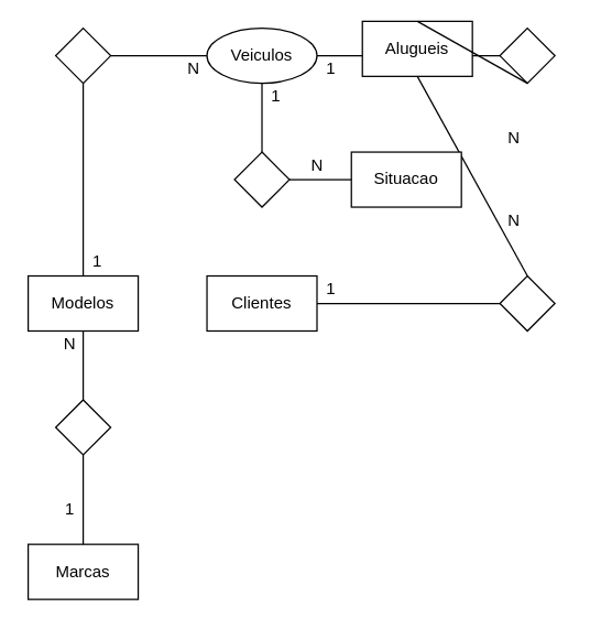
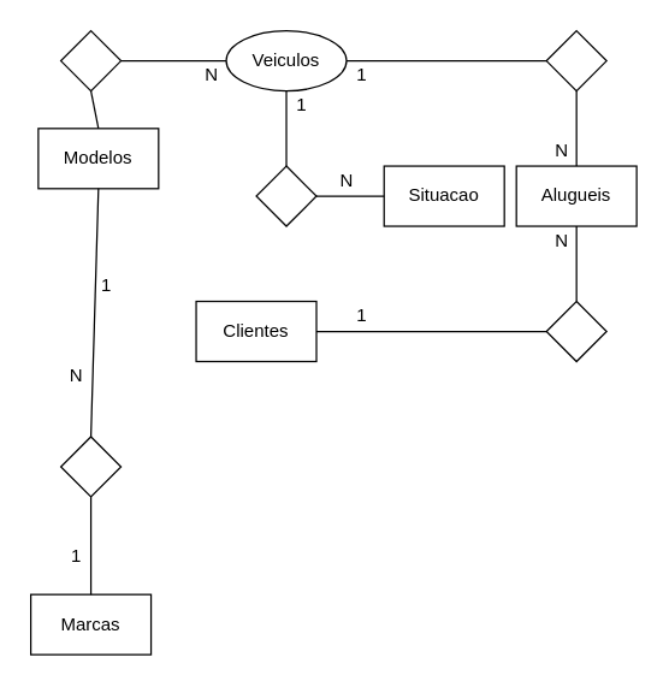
  <mxCell id="0" />
  <mxCell id="1" parent="0" />
  <mxCell id="2" value="Veiculos" style="ellipse;whiteSpace=wrap;html=1;" vertex="1" parent="1"><mxGeometry x="150" y="20" width="80" height="40" as="geometry" /></mxCell>
- <mxCell id="3" value="Modelos" style="rounded=0;whiteSpace=wrap;html=1;" vertex="1" parent="1"><mxGeometry x="20" y="200" width="80" height="40" as="geometry" /></mxCell>
+ <mxCell id="3" value="Modelos" style="rounded=0;whiteSpace=wrap;html=1;" vertex="1" parent="1"><mxGeometry x="25" y="85" width="80" height="40" as="geometry" /></mxCell>
  <mxCell id="4" value="" style="rhombus;whiteSpace=wrap;html=1;" vertex="1" parent="1"><mxGeometry x="40" y="20" width="40" height="40" as="geometry" /></mxCell>
  <mxCell id="5" value="" style="endArrow=none;html=1;entryX=0;entryY=0.5;entryDx=0;entryDy=0;exitX=1;exitY=0.5;exitDx=0;exitDy=0;" edge="1" parent="1" source="4" target="2"><mxGeometry width="50" height="50" relative="1" as="geometry"><mxPoint x="20" y="270" as="sourcePoint" /><mxPoint x="70" y="220" as="targetPoint" /></mxGeometry></mxCell>
  <mxCell id="6" value="" style="endArrow=none;html=1;entryX=0.5;entryY=1;entryDx=0;entryDy=0;exitX=0.5;exitY=0;exitDx=0;exitDy=0;" edge="1" parent="1" source="3" target="4"><mxGeometry width="50" height="50" relative="1" as="geometry"><mxPoint x="310" y="169" as="sourcePoint" /><mxPoint x="320" y="40" as="targetPoint" /></mxGeometry></mxCell>
  <mxCell id="7" value="" style="rhombus;whiteSpace=wrap;html=1;" vertex="1" parent="1"><mxGeometry x="40" y="290" width="40" height="40" as="geometry" /></mxCell>
  <mxCell id="8" value="" style="endArrow=none;html=1;entryX=0.5;entryY=1;entryDx=0;entryDy=0;exitX=0.5;exitY=0;exitDx=0;exitDy=0;" edge="1" parent="1" source="7" target="3"><mxGeometry width="50" height="50" relative="1" as="geometry"><mxPoint x="20" y="360" as="sourcePoint" /><mxPoint x="70" y="310" as="targetPoint" /></mxGeometry></mxCell>
  <mxCell id="9" value="Marcas" style="rounded=0;whiteSpace=wrap;html=1;" vertex="1" parent="1"><mxGeometry x="20" y="395" width="80" height="40" as="geometry" /></mxCell>
  <mxCell id="10" value="" style="endArrow=none;html=1;entryX=0.5;entryY=1;entryDx=0;entryDy=0;exitX=0.5;exitY=0;exitDx=0;exitDy=0;" edge="1" parent="1" source="9" target="7"><mxGeometry width="50" height="50" relative="1" as="geometry"><mxPoint x="20" y="450" as="sourcePoint" /><mxPoint x="70" y="400" as="targetPoint" /></mxGeometry></mxCell>
- <mxCell id="11" value="Clientes" style="rounded=0;whiteSpace=wrap;html=1;" vertex="1" parent="1"><mxGeometry x="150" y="200" width="80" height="40" as="geometry" /></mxCell>
+ <mxCell id="11" value="Clientes" style="rounded=0;whiteSpace=wrap;html=1;" vertex="1" parent="1"><mxGeometry x="130" y="200" width="80" height="40" as="geometry" /></mxCell>
  <mxCell id="12" value="" style="rhombus;whiteSpace=wrap;html=1;" vertex="1" parent="1"><mxGeometry x="363" y="20" width="40" height="40" as="geometry" /></mxCell>
  <mxCell id="13" value="" style="endArrow=none;html=1;entryX=1;entryY=0.5;entryDx=0;entryDy=0;exitX=0;exitY=0.5;exitDx=0;exitDy=0;" edge="1" parent="1" source="12" target="2"><mxGeometry width="50" height="50" relative="1" as="geometry"><mxPoint x="40" y="490" as="sourcePoint" /><mxPoint x="90" y="440" as="targetPoint" /></mxGeometry></mxCell>
- <mxCell id="14" value="Alugueis" style="rounded=0;whiteSpace=wrap;html=1;" vertex="1" parent="1"><mxGeometry x="263" y="15" width="80" height="40" as="geometry" /></mxCell>
+ <mxCell id="14" value="Alugueis" style="rounded=0;whiteSpace=wrap;html=1;" vertex="1" parent="1"><mxGeometry x="343" y="110" width="80" height="40" as="geometry" /></mxCell>
  <mxCell id="15" value="" style="endArrow=none;html=1;entryX=0.5;entryY=1;entryDx=0;entryDy=0;exitX=0.5;exitY=0;exitDx=0;exitDy=0;" edge="1" parent="1" source="14" target="12"><mxGeometry width="50" height="50" relative="1" as="geometry"><mxPoint x="40" y="490" as="sourcePoint" /><mxPoint x="90" y="440" as="targetPoint" /></mxGeometry></mxCell>
  <mxCell id="16" value="" style="rhombus;whiteSpace=wrap;html=1;" vertex="1" parent="1"><mxGeometry x="363" y="200" width="40" height="40" as="geometry" /></mxCell>
  <mxCell id="17" value="" style="endArrow=none;html=1;entryX=1;entryY=0.5;entryDx=0;entryDy=0;exitX=0;exitY=0.5;exitDx=0;exitDy=0;" edge="1" parent="1" source="16" target="11"><mxGeometry width="50" height="50" relative="1" as="geometry"><mxPoint x="40" y="490" as="sourcePoint" /><mxPoint x="90" y="440" as="targetPoint" /></mxGeometry></mxCell>
  <mxCell id="18" value="" style="endArrow=none;html=1;entryX=0.5;entryY=1;entryDx=0;entryDy=0;exitX=0.5;exitY=0;exitDx=0;exitDy=0;" edge="1" parent="1" source="16" target="14"><mxGeometry width="50" height="50" relative="1" as="geometry"><mxPoint x="40" y="490" as="sourcePoint" /><mxPoint x="90" y="440" as="targetPoint" /></mxGeometry></mxCell>
  <mxCell id="19" value="1" style="text;html=1;resizable=0;autosize=1;align=center;verticalAlign=middle;points=[];fillColor=none;strokeColor=none;rounded=0;" vertex="1" parent="1"><mxGeometry x="230" y="200" width="20" height="20" as="geometry" /></mxCell>
  <mxCell id="20" value="N" style="text;html=1;resizable=0;autosize=1;align=center;verticalAlign=middle;points=[];fillColor=none;strokeColor=none;rounded=0;" vertex="1" parent="1"><mxGeometry x="130" y="40" width="20" height="20" as="geometry" /></mxCell>
  <mxCell id="21" value="1" style="text;html=1;resizable=0;autosize=1;align=center;verticalAlign=middle;points=[];fillColor=none;strokeColor=none;rounded=0;" vertex="1" parent="1"><mxGeometry x="40" y="360" width="20" height="20" as="geometry" /></mxCell>
  <mxCell id="22" value="N" style="text;html=1;resizable=0;autosize=1;align=center;verticalAlign=middle;points=[];fillColor=none;strokeColor=none;rounded=0;" vertex="1" parent="1"><mxGeometry x="40" y="240" width="20" height="20" as="geometry" /></mxCell>
  <mxCell id="23" value="N" style="text;html=1;resizable=0;autosize=1;align=center;verticalAlign=middle;points=[];fillColor=none;strokeColor=none;rounded=0;" vertex="1" parent="1"><mxGeometry x="363" y="150" width="20" height="20" as="geometry" /></mxCell>
  <mxCell id="24" value="1" style="text;html=1;resizable=0;autosize=1;align=center;verticalAlign=middle;points=[];fillColor=none;strokeColor=none;rounded=0;" vertex="1" parent="1"><mxGeometry x="60" y="180" width="20" height="20" as="geometry" /></mxCell>
  <mxCell id="25" value="1" style="text;html=1;resizable=0;autosize=1;align=center;verticalAlign=middle;points=[];fillColor=none;strokeColor=none;rounded=0;" vertex="1" parent="1"><mxGeometry x="230" y="40" width="20" height="20" as="geometry" /></mxCell>
  <mxCell id="26" value="N" style="text;html=1;resizable=0;autosize=1;align=center;verticalAlign=middle;points=[];fillColor=none;strokeColor=none;rounded=0;" vertex="1" parent="1"><mxGeometry x="363" y="90" width="20" height="20" as="geometry" /></mxCell>
  <mxCell id="27" value="" style="rhombus;whiteSpace=wrap;html=1;" vertex="1" parent="1"><mxGeometry x="170" y="110" width="40" height="40" as="geometry" /></mxCell>
  <mxCell id="28" value="" style="endArrow=none;html=1;entryX=0.5;entryY=1;entryDx=0;entryDy=0;exitX=0.5;exitY=0;exitDx=0;exitDy=0;" edge="1" parent="1" source="27" target="2"><mxGeometry width="50" height="50" relative="1" as="geometry"><mxPoint x="20" y="490" as="sourcePoint" /><mxPoint x="70" y="440" as="targetPoint" /></mxGeometry></mxCell>
  <mxCell id="29" value="1" style="text;html=1;resizable=0;autosize=1;align=center;verticalAlign=middle;points=[];fillColor=none;strokeColor=none;rounded=0;" vertex="1" parent="1"><mxGeometry x="190" y="60" width="20" height="20" as="geometry" /></mxCell>
  <mxCell id="30" value="N" style="text;html=1;resizable=0;autosize=1;align=center;verticalAlign=middle;points=[];fillColor=none;strokeColor=none;rounded=0;" vertex="1" parent="1"><mxGeometry x="220" y="110" width="20" height="20" as="geometry" /></mxCell>
  <mxCell id="31" value="Situacao" style="rounded=0;whiteSpace=wrap;html=1;" vertex="1" parent="1"><mxGeometry x="255" y="110" width="80" height="40" as="geometry" /></mxCell>
  <mxCell id="32" value="" style="endArrow=none;html=1;entryX=1;entryY=0.5;entryDx=0;entryDy=0;exitX=0;exitY=0.5;exitDx=0;exitDy=0;" edge="1" parent="1" source="31" target="27"><mxGeometry width="50" height="50" relative="1" as="geometry"><mxPoint x="20" y="490" as="sourcePoint" /><mxPoint x="70" y="440" as="targetPoint" /></mxGeometry></mxCell>
